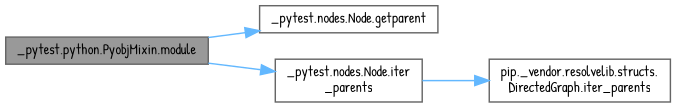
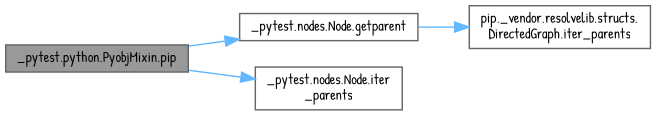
  digraph {
    fontname="Patrick Hand"
    rankdir=LR
    node [color=grey40 fillcolor=white fontname="Patrick Hand" fontsize=10 shape=box style=filled]
    edge [color=steelblue1 fontname="Patrick Hand" fontsize=10 labelfontname=Helvetica labelfontsize=10 style=solid]
-   n1 [color=gray40 fillcolor=grey60 fontcolor=black height=0.2 label="_pytest.python.PyobjMixin.module" width=0.4]
+   n1 [color=gray40 fillcolor=grey60 fontcolor=black height=0.2 label="_pytest.python.PyobjMixin.pip" width=0.4]
    n2 [height=0.2 label="_pytest.nodes.Node.getparent" width=0.4]
    n3 [height=0.2 label="_pytest.nodes.Node.iter\l_parents" width=0.4]
    n4 [height=0.2 label="pip._vendor.resolvelib.structs.\lDirectedGraph.iter_parents" width=0.4]
    n1 -> n2
    n1 -> n3
-   n3 -> n4
+   n2 -> n4
  }
